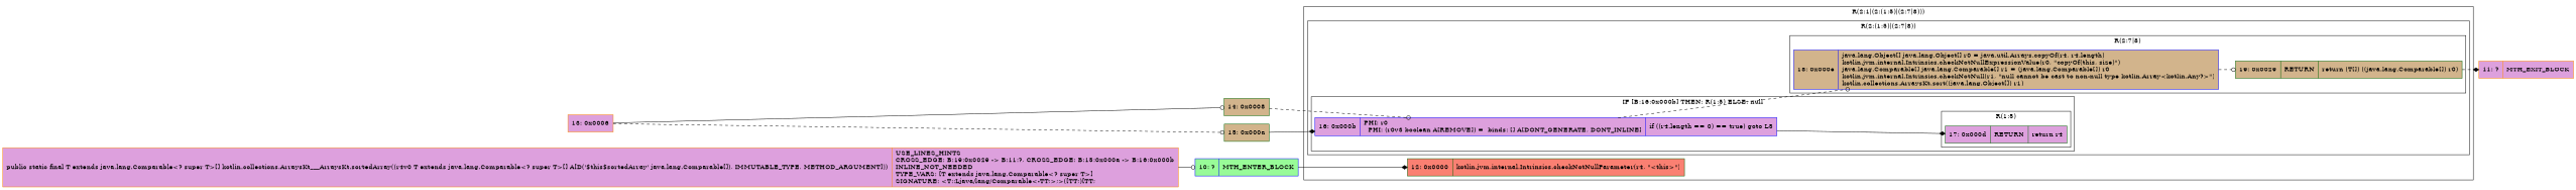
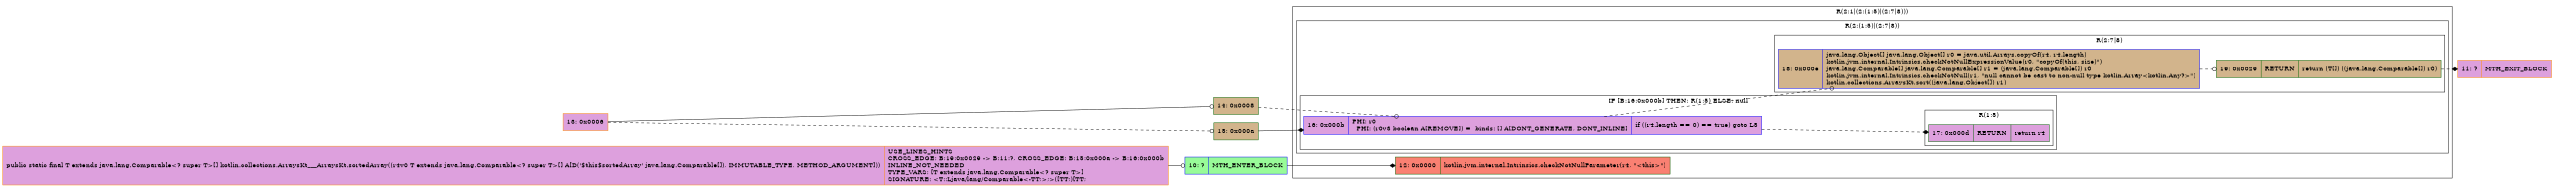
  digraph {
    rankdir=LR
    node [color=darkgreen fillcolor=plum shape=record style=filled]
    edge [arrowhead=odot style=dashed]
    n1 [label="{17\:\ 0x000d|RETURN\l|return r4\l}"]
    n2 [color=blue label="{16\:\ 0x000b|PHI: r0 \l  PHI: (r0v3 boolean A[REMOVE]) =  binds: [] A[DONT_GENERATE, DONT_INLINE]\l|if ((r4.length == 0) == true) goto L5\l}"]
    n3 [color=blue fillcolor=tan label="{18\:\ 0x000e|java.lang.Object[] java.lang.Object[] r0 = java.util.Arrays.copyOf(r4, r4.length)\lkotlin.jvm.internal.Intrinsics.checkNotNullExpressionValue(r0, \"copyOf(this, size)\")\ljava.lang.Comparable[] java.lang.Comparable[] r1 = (java.lang.Comparable[]) r0\lkotlin.jvm.internal.Intrinsics.checkNotNull(r1, \"null cannot be cast to non\-null type kotlin.Array\<kotlin.Any?\>\")\lkotlin.collections.ArraysKt.sort((java.lang.Object[]) r1)\l}"]
    n4 [fillcolor=tan label="{19\:\ 0x0029|RETURN\l|return (T[]) ((java.lang.Comparable[]) r0)\l}"]
    n5 [fillcolor=salmon label="{12\:\ 0x0000|kotlin.jvm.internal.Intrinsics.checkNotNullParameter(r4, \"\<this\>\")\l}"]
    n6 [color=darkorange label="{11\:\ ?|MTH_EXIT_BLOCK\l}"]
    n7 [color=darkorange label="{13\:\ 0x0006}"]
    n8 [fillcolor=tan label="{14\:\ 0x0008}"]
    n9 [fillcolor=tan label="{15\:\ 0x000a}"]
    n10 [color=blue fillcolor=palegreen label="{10\:\ ?|MTH_ENTER_BLOCK\l}"]
    n11 [color=darkorange label="{public static final T extends java.lang.Comparable\<? super T\>[] kotlin.collections.ArraysKt___ArraysKt.sortedArray((r4v0 T extends java.lang.Comparable\<? super T\>[] A[D('$this$sortedArray' java.lang.Comparable[]), IMMUTABLE_TYPE, METHOD_ARGUMENT]))  | USE_LINES_HINTS\lCROSS_EDGE: B:19:0x0029 \-\> B:11:?, CROSS_EDGE: B:15:0x000a \-\> B:16:0x000b\lINLINE_NOT_NEEDED\lTYPE_VARS: [T extends java.lang.Comparable\<? super T\>]\lSIGNATURE: \<T::Ljava\/lang\/Comparable\<\-TT;\>;\>([TT;)[TT;\l}"]
    subgraph cluster_1 {
      label="R(2:1|(2:(1:5)|(2:7|8)))"
      n5
      subgraph cluster_2 {
        label="R(2:(1:5)|(2:7|8))"
        subgraph cluster_3 {
          label="IF [B:16:0x000b] THEN: R(1:5) ELSE: null"
          n2
          subgraph cluster_4 {
            label="R(1:5)"
            n1
          }
        }
        subgraph cluster_5 {
          label="R(2:7|8)"
          n3
          n4
        }
      }
    }
-   n2 -> n1 [arrowhead=diamond style=solid]
+   n2 -> n1 [arrowhead=diamond]
    n2 -> n3
    n3 -> n4
    n4 -> n6 [arrowhead=diamond]
    n7 -> n8 [style=solid]
    n7 -> n9
    n8 -> n2
    n9 -> n2 [arrowhead=diamond style=solid]
    n10 -> n5 [arrowhead=diamond style=solid]
    n11 -> n10 [style=solid]
  }
